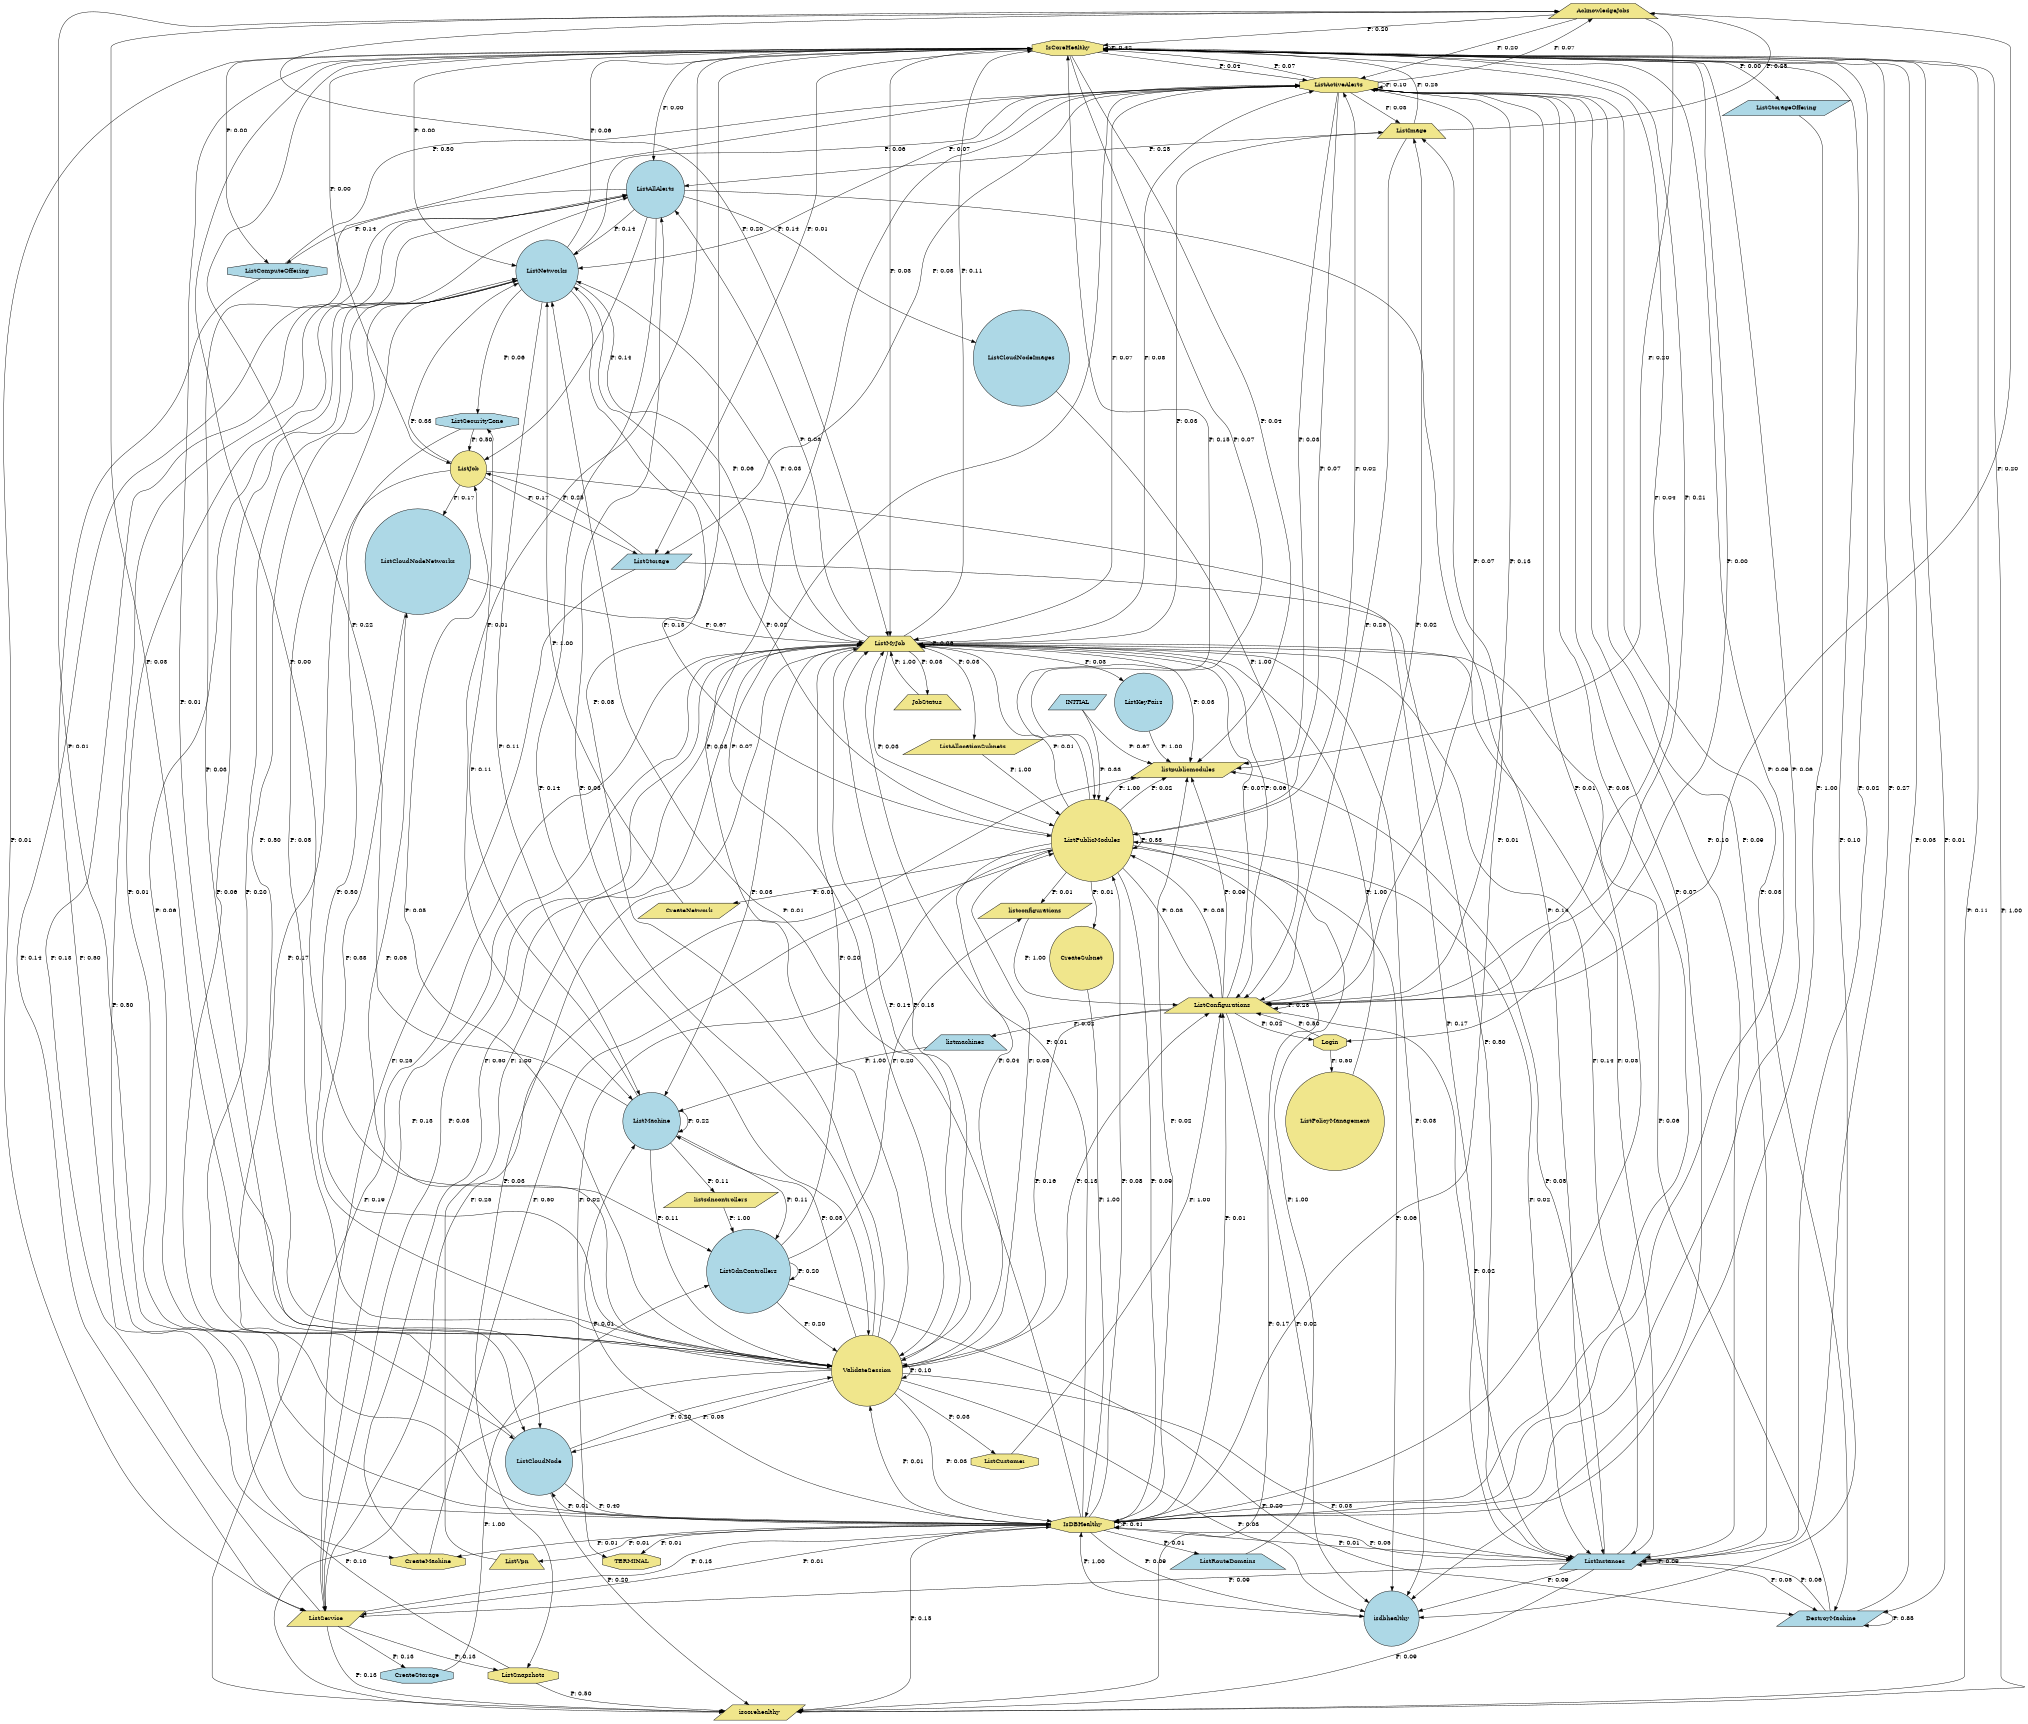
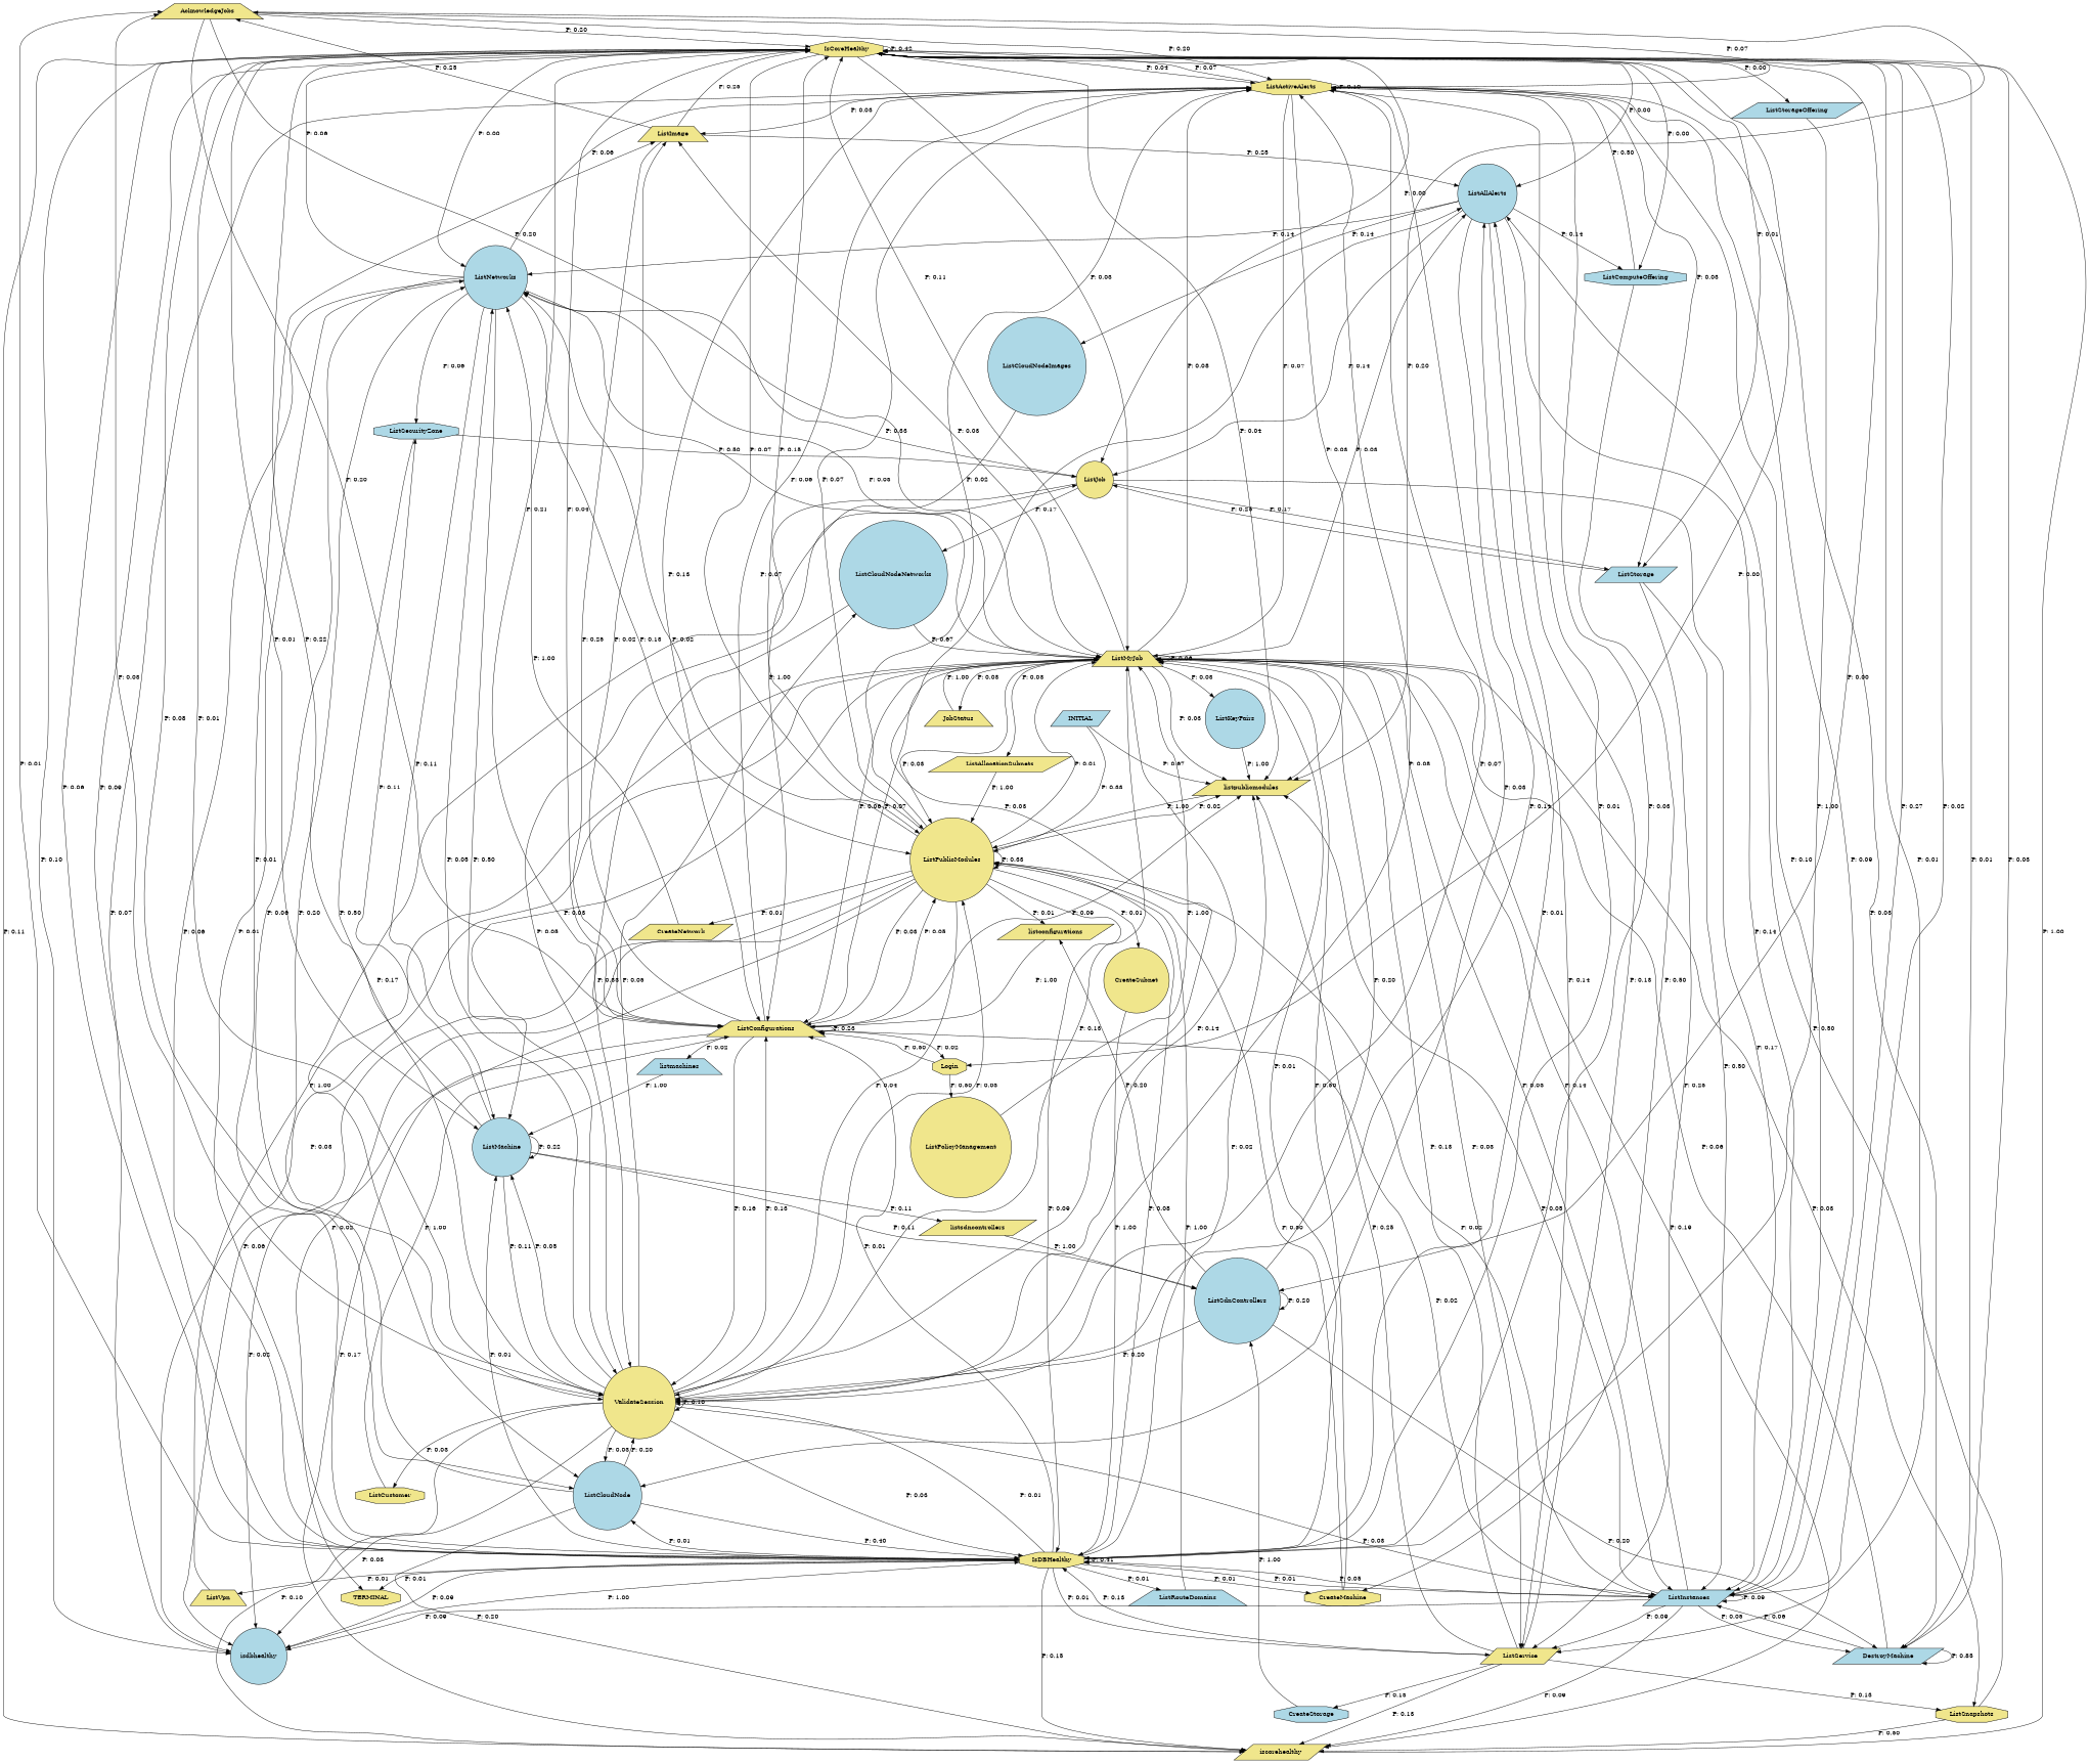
  digraph {
    node [fillcolor=khaki shape=circle style=filled]
    n1 [label=AcknowledgeJobs shape=trapezium]
    n2 [label=IsCoreHealthy shape=octagon]
    n3 [label=ListActiveAlerts shape=octagon]
    n4 [label=ListConfigurations shape=trapezium]
    n5 [label=ListMyJob shape=trapezium]
    n6 [label=listpublicmodules shape=parallelogram]
    n7 [label=ListPublicModules]
    n8 [fillcolor=lightblue label=ListNetworks]
    n9 [fillcolor=lightblue label=ListSdnControllers]
    n10 [label=IsDBHealthy shape=octagon]
    n11 [fillcolor=lightblue label=DestroyMachine shape=parallelogram]
    n12 [fillcolor=lightblue label=ListInstances shape=parallelogram]
    n13 [fillcolor=lightblue label=ListAllAlerts]
    n14 [fillcolor=lightblue label=ListComputeOffering shape=octagon]
    n15 [label=ListJob]
    n16 [fillcolor=lightblue label=ListMachine]
    n17 [label=ListService shape=parallelogram]
    n18 [fillcolor=lightblue label=ListStorage shape=parallelogram]
    n19 [fillcolor=lightblue label=ListStorageOffering shape=parallelogram]
    n20 [label=Login shape=octagon]
    n21 [label=ValidateSession]
    n22 [label=iscorehealthy shape=parallelogram]
    n23 [fillcolor=lightblue label=isdbhealthy]
    n24 [fillcolor=lightblue label=ListCloudNode]
    n25 [label=ListImage shape=trapezium]
    n26 [fillcolor=lightblue label=listmachines shape=trapezium]
    n27 [label=JobStatus shape=trapezium]
    n28 [label=ListAllocationSubnets shape=parallelogram]
    n29 [fillcolor=lightblue label=ListKeyPairs]
    n30 [label=ListSnapshots shape=octagon]
    n31 [label=CreateMachine shape=octagon]
    n32 [label=CreateNetwork shape=parallelogram]
    n33 [label=CreateSubnet]
    n34 [label=TERMINAL shape=octagon]
    n35 [label=listconfigurations shape=parallelogram]
    n36 [fillcolor=lightblue label=ListSecurityZone shape=octagon]
    n37 [fillcolor=lightblue label=CreateStorage shape=octagon]
    n38 [fillcolor=lightblue label=ListRouteDomains shape=trapezium]
    n39 [label=ListVpn shape=trapezium]
    n40 [fillcolor=lightblue label=ListCloudNodeImages]
    n41 [fillcolor=lightblue label=ListCloudNodeNetworks]
    n42 [label=listsdncontrollers shape=parallelogram]
    n43 [label=ListPolicyManagement]
    n44 [label=ListCustomer shape=octagon]
    n45 [fillcolor=lightblue label=INITIAL shape=parallelogram]
    n1 -> n2 [label="P: 0.20"]
    n1 -> n3 [label="P: 0.20"]
    n1 -> n4 [label="P: 0.20"]
    n1 -> n5 [label="P: 0.20"]
    n1 -> n6 [label="P: 0.20"]
    n2 -> n2 [label="P: 0.42"]
    n2 -> n3 [label="P: 0.04"]
    n2 -> n4 [label="P: 0.04"]
    n2 -> n5 [label="P: 0.03"]
    n2 -> n6 [label="P: 0.04"]
    n2 -> n7 [label="P: 0.07"]
    n2 -> n8 [label="P: 0.00"]
    n2 -> n9 [label="P: 0.00"]
    n2 -> n10 [label="P: 0.06"]
    n2 -> n11 [label="P: 0.01"]
    n2 -> n12 [label="P: 0.02"]
    n2 -> n13 [label="P: 0.00"]
    n2 -> n14 [label="P: 0.00"]
    n2 -> n15 [label="P: 0.00"]
    n2 -> n16 [label="P: 0.01"]
    n2 -> n17 [label="P: 0.01"]
    n2 -> n18 [label="P: 0.01"]
    n2 -> n19 [label="P: 0.00"]
    n2 -> n20 [label="P: 0.00"]
    n2 -> n21 [label="P: 0.01"]
    n2 -> n22 [label="P: 0.11"]
    n2 -> n23 [label="P: 0.10"]
    n3 -> n1 [label="P: 0.07"]
    n3 -> n2 [label="P: 0.07"]
    n3 -> n3 [label="P: 0.10"]
    n3 -> n4 [label="P: 0.13"]
    n3 -> n5 [label="P: 0.07"]
    n3 -> n6 [label="P: 0.03"]
    n3 -> n7 [label="P: 0.07"]
-   n3 -> n8 [label="P: 0.07"]
    n3 -> n10 [label="P: 0.03"]
    n3 -> n11 [label="P: 0.03"]
    n3 -> n12 [label="P: 0.10"]
    n3 -> n18 [label="P: 0.03"]
    n3 -> n21 [label="P: 0.07"]
    n3 -> n23 [label="P: 0.07"]
    n3 -> n24 [label="P: 0.03"]
    n3 -> n25 [label="P: 0.03"]
    n4 -> n2 [label="P: 0.21"]
    n4 -> n3 [label="P: 0.07"]
    n4 -> n4 [label="P: 0.23"]
    n4 -> n5 [label="P: 0.07"]
    n4 -> n6 [label="P: 0.09"]
    n4 -> n7 [label="P: 0.05"]
    n4 -> n12 [label="P: 0.02"]
    n4 -> n20 [label="P: 0.02"]
    n4 -> n21 [label="P: 0.16"]
    n4 -> n23 [label="P: 0.02"]
    n4 -> n25 [label="P: 0.02"]
    n4 -> n26 [label="P: 0.02"]
    n5 -> n2 [label="P: 0.11"]
    n5 -> n3 [label="P: 0.08"]
    n5 -> n4 [label="P: 0.06"]
    n5 -> n5 [label="P: 0.06"]
    n5 -> n6 [label="P: 0.03"]
    n5 -> n7 [label="P: 0.03"]
    n5 -> n8 [label="P: 0.03"]
    n5 -> n12 [label="P: 0.03"]
    n5 -> n13 [label="P: 0.03"]
    n5 -> n16 [label="P: 0.03"]
    n5 -> n17 [label="P: 0.03"]
    n5 -> n21 [label="P: 0.14"]
    n5 -> n22 [label="P: 0.19"]
    n5 -> n23 [label="P: 0.03"]
    n5 -> n25 [label="P: 0.03"]
    n5 -> n27 [label="P: 0.03"]
    n5 -> n28 [label="P: 0.03"]
    n5 -> n29 [label="P: 0.03"]
    n5 -> n30 [label="P: 0.03"]
    n6 -> n7 [label="P: 1.00"]
    n7 -> n2 [label="P: 0.15"]
    n7 -> n3 [label="P: 0.02"]
    n7 -> n4 [label="P: 0.03"]
    n7 -> n5 [label="P: 0.01"]
    n7 -> n6 [label="P: 0.02"]
    n7 -> n7 [label="P: 0.33"]
    n7 -> n8 [label="P: 0.02"]
    n7 -> n10 [label="P: 0.09"]
    n7 -> n12 [label="P: 0.02"]
    n7 -> n21 [label="P: 0.04"]
    n7 -> n22 [label="P: 0.17"]
    n7 -> n23 [label="P: 0.06"]
    n7 -> n32 [label="P: 0.01"]
    n7 -> n33 [label="P: 0.01"]
    n7 -> n34 [label="P: 0.02"]
    n7 -> n35 [label="P: 0.01"]
    n8 -> n2 [label="P: 0.06"]
    n8 -> n3 [label="P: 0.06"]
    n8 -> n5 [label="P: 0.06"]
    n8 -> n7 [label="P: 0.13"]
    n8 -> n10 [label="P: 0.06"]
    n8 -> n16 [label="P: 0.11"]
    n8 -> n21 [label="P: 0.50"]
    n8 -> n24 [label="P: 0.06"]
    n8 -> n36 [label="P: 0.06"]
    n9 -> n5 [label="P: 0.20"]
    n9 -> n9 [label="P: 0.20"]
    n9 -> n11 [label="P: 0.20"]
    n9 -> n21 [label="P: 0.20"]
    n9 -> n35 [label="P: 0.20"]
    n10 -> n1 [label="P: 0.01"]
    n10 -> n2 [label="P: 0.09"]
    n10 -> n3 [label="P: 0.01"]
    n10 -> n4 [label="P: 0.01"]
    n10 -> n5 [label="P: 0.01"]
    n10 -> n6 [label="P: 0.02"]
    n10 -> n7 [label="P: 0.08"]
    n10 -> n8 [label="P: 0.01"]
    n10 -> n10 [label="P: 0.41"]
    n10 -> n12 [label="P: 0.01"]
    n10 -> n13 [label="P: 0.01"]
    n10 -> n16 [label="P: 0.01"]
    n10 -> n17 [label="P: 0.01"]
    n10 -> n21 [label="P: 0.01"]
    n10 -> n22 [label="P: 0.15"]
    n10 -> n23 [label="P: 0.09"]
    n10 -> n24 [label="P: 0.01"]
    n10 -> n25 [label="P: 0.01"]
    n10 -> n31 [label="P: 0.01"]
    n10 -> n34 [label="P: 0.01"]
    n10 -> n38 [label="P: 0.01"]
    n10 -> n39 [label="P: 0.01"]
    n11 -> n2 [label="P: 0.03"]
    n11 -> n5 [label="P: 0.06"]
    n11 -> n11 [label="P: 0.85"]
    n11 -> n12 [label="P: 0.06"]
    n12 -> n2 [label="P: 0.27"]
    n12 -> n3 [label="P: 0.09"]
    n12 -> n5 [label="P: 0.14"]
    n12 -> n6 [label="P: 0.05"]
    n12 -> n10 [label="P: 0.05"]
    n12 -> n11 [label="P: 0.05"]
    n12 -> n12 [label="P: 0.09"]
    n12 -> n17 [label="P: 0.09"]
    n12 -> n22 [label="P: 0.09"]
    n12 -> n23 [label="P: 0.09"]
    n13 -> n8 [label="P: 0.14"]
    n13 -> n12 [label="P: 0.14"]
    n13 -> n14 [label="P: 0.14"]
    n13 -> n15 [label="P: 0.14"]
    n13 -> n17 [label="P: 0.14"]
    n13 -> n21 [label="P: 0.14"]
    n13 -> n40 [label="P: 0.14"]
    n14 -> n3 [label="P: 0.50"]
    n14 -> n31 [label="P: 0.50"]
    n15 -> n8 [label="P: 0.33"]
    n15 -> n12 [label="P: 0.17"]
    n15 -> n18 [label="P: 0.17"]
    n15 -> n24 [label="P: 0.17"]
    n15 -> n41 [label="P: 0.17"]
    n16 -> n2 [label="P: 0.22"]
    n16 -> n9 [label="P: 0.11"]
    n16 -> n16 [label="P: 0.22"]
    n16 -> n21 [label="P: 0.11"]
    n16 -> n36 [label="P: 0.11"]
    n16 -> n42 [label="P: 0.11"]
    n17 -> n5 [label="P: 0.13"]
    n17 -> n6 [label="P: 0.25"]
    n17 -> n10 [label="P: 0.13"]
    n17 -> n13 [label="P: 0.13"]
    n17 -> n22 [label="P: 0.13"]
    n17 -> n30 [label="P: 0.13"]
    n17 -> n37 [label="P: 0.13"]
    n18 -> n12 [label="P: 0.50"]
    n18 -> n15 [label="P: 0.25"]
    n18 -> n17 [label="P: 0.25"]
    n19 -> n10 [label="P: 1.00"]
    n20 -> n4 [label="P: 0.50"]
    n20 -> n43 [label="P: 0.50"]
    n21 -> n1 [label="P: 0.03"]
    n21 -> n2 [label="P: 0.08"]
    n21 -> n3 [label="P: 0.08"]
    n21 -> n4 [label="P: 0.13"]
    n21 -> n5 [label="P: 0.13"]
    n21 -> n7 [label="P: 0.03"]
    n21 -> n8 [label="P: 0.05"]
    n21 -> n10 [label="P: 0.03"]
    n21 -> n12 [label="P: 0.03"]
    n21 -> n13 [label="P: 0.03"]
    n21 -> n15 [label="P: 0.05"]
    n21 -> n16 [label="P: 0.05"]
    n21 -> n21 [label="P: 0.10"]
    n21 -> n22 [label="P: 0.10"]
    n21 -> n23 [label="P: 0.03"]
    n21 -> n24 [label="P: 0.03"]
    n21 -> n41 [label="P: 0.05"]
    n21 -> n44 [label="P: 0.03"]
    n22 -> n2 [label="P: 1.00"]
    n23 -> n10 [label="P: 1.00"]
    n24 -> n8 [label="P: 0.20"]
    n24 -> n10 [label="P: 0.40"]
    n24 -> n21 [label="P: 0.20"]
    n24 -> n22 [label="P: 0.20"]
    n25 -> n1 [label="P: 0.25"]
    n25 -> n2 [label="P: 0.25"]
    n25 -> n4 [label="P: 0.25"]
    n25 -> n13 [label="P: 0.25"]
    n26 -> n16 [label="P: 1.00"]
    n27 -> n5 [label="P: 1.00"]
    n28 -> n7 [label="P: 1.00"]
    n29 -> n6 [label="P: 1.00"]
    n30 -> n13 [label="P: 0.50"]
    n30 -> n22 [label="P: 0.50"]
    n31 -> n5 [label="P: 0.50"]
    n31 -> n7 [label="P: 0.50"]
    n32 -> n8 [label="P: 1.00"]
    n33 -> n10 [label="P: 1.00"]
    n35 -> n4 [label="P: 1.00"]
    n36 -> n15 [label="P: 0.50"]
    n36 -> n21 [label="P: 0.50"]
    n37 -> n9 [label="P: 1.00"]
    n38 -> n7 [label="P: 1.00"]
    n39 -> n5 [label="P: 1.00"]
    n40 -> n4 [label="P: 1.00"]
    n41 -> n5 [label="P: 0.67"]
    n41 -> n21 [label="P: 0.33"]
    n42 -> n9 [label="P: 1.00"]
    n43 -> n5 [label="P: 1.00"]
    n44 -> n4 [label="P: 1.00"]
    n45 -> n6 [label="P: 0.67"]
    n45 -> n7 [label="P: 0.33"]
  }
